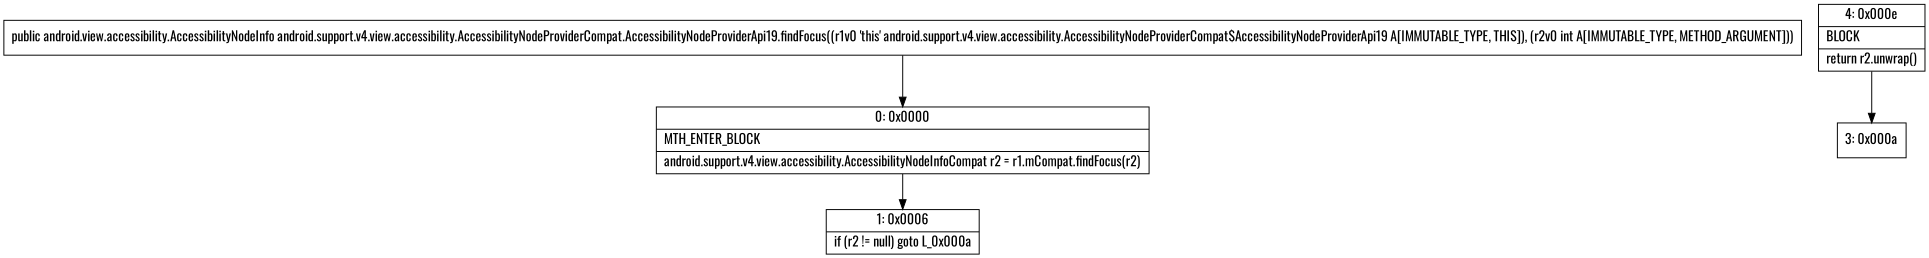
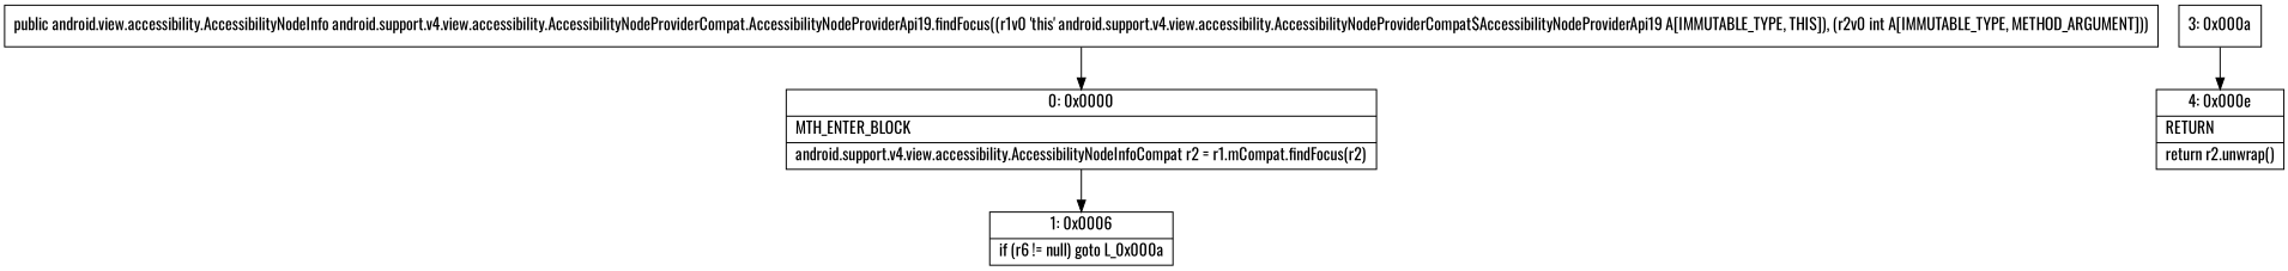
  digraph {
    fontname=Oswald
    node [fontname=Oswald shape=record]
    edge [fontname=Oswald]
    n1 [label="{0\:\ 0x0000|MTH_ENTER_BLOCK\l|android.support.v4.view.accessibility.AccessibilityNodeInfoCompat r2 = r1.mCompat.findFocus(r2)\l}"]
-   n2 [label="{1\:\ 0x0006|if (r2 != null) goto L_0x000a\l}"]
+   n2 [label="{1\:\ 0x0006|if (r6 != null) goto L_0x000a\l}"]
    n3 [label="{3\:\ 0x000a}"]
-   n4 [label="{4\:\ 0x000e|BLOCK\l|return r2.unwrap()\l}"]
+   n4 [label="{4\:\ 0x000e|RETURN\l|return r2.unwrap()\l}"]
    n5 [label="{public android.view.accessibility.AccessibilityNodeInfo android.support.v4.view.accessibility.AccessibilityNodeProviderCompat.AccessibilityNodeProviderApi19.findFocus((r1v0 'this' android.support.v4.view.accessibility.AccessibilityNodeProviderCompat$AccessibilityNodeProviderApi19 A[IMMUTABLE_TYPE, THIS]), (r2v0 int A[IMMUTABLE_TYPE, METHOD_ARGUMENT])) }"]
    n1 -> n2
-   n4 -> n3
+   n3 -> n4
    n5 -> n1
  }
